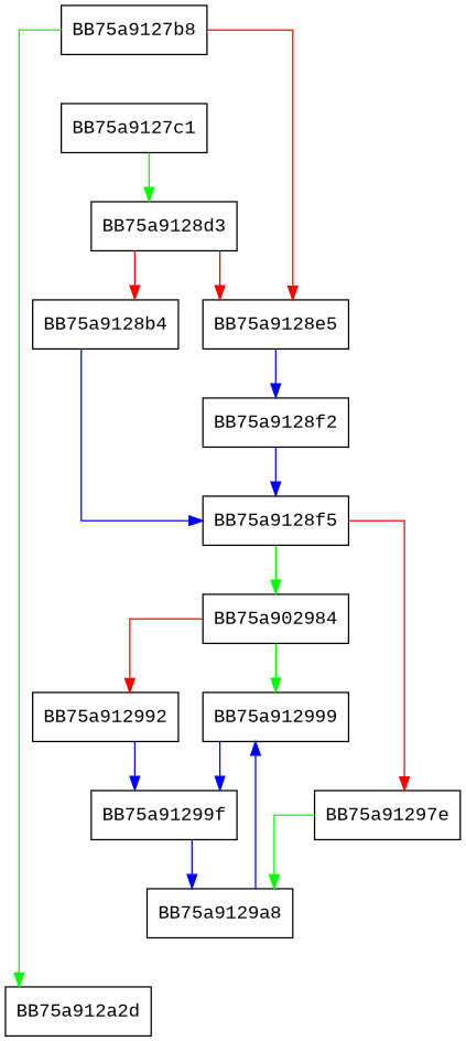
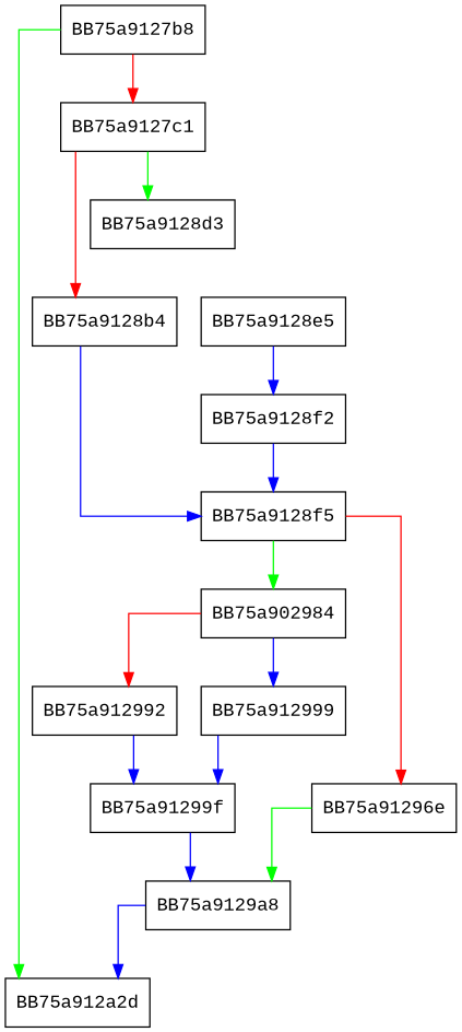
  digraph {
    fontname="Liberation Mono"
    splines=ortho
    node [fontname="Liberation Mono" shape=box]
    edge [color=blue fontname="Liberation Mono"]
    BB75a9127b8
    BB75a912a2d
    BB75a9127c1
    BB75a9128d3
    BB75a9128b4
    BB75a9128e5
    BB75a9128f5
    BB75a9128f2
    n9 [label=BB75a902984]
-   BB75a91296e [label=BB75a91297e]
+   BB75a91296e
    BB75a912999
    BB75a912992
    BB75a9129a8
    BB75a91299f
    BB75a9127b8 -> BB75a912a2d [color=green]
-   BB75a9127b8 -> BB75a9128e5 [color=red]
+   BB75a9127b8 -> BB75a9127c1 [color=red]
    BB75a9127c1 -> BB75a9128d3 [color=green]
-   BB75a9128d3 -> BB75a9128b4 [color=red]
-   BB75a9128d3 -> BB75a9128e5 [color=red]
+   BB75a9127c1 -> BB75a9128b4 [color=red]
    BB75a9128b4 -> BB75a9128f5
    BB75a9128e5 -> BB75a9128f2
    BB75a9128f5 -> n9 [color=green]
    BB75a9128f5 -> BB75a91296e [color=red]
    BB75a9128f2 -> BB75a9128f5
-   n9 -> BB75a912999 [color=green]
+   n9 -> BB75a912999
    n9 -> BB75a912992 [color=red]
    BB75a91296e -> BB75a9129a8 [color=green]
    BB75a912999 -> BB75a91299f
    BB75a912992 -> BB75a91299f
-   BB75a9129a8 -> BB75a912999
+   BB75a9129a8 -> BB75a912a2d
    BB75a91299f -> BB75a9129a8
  }
